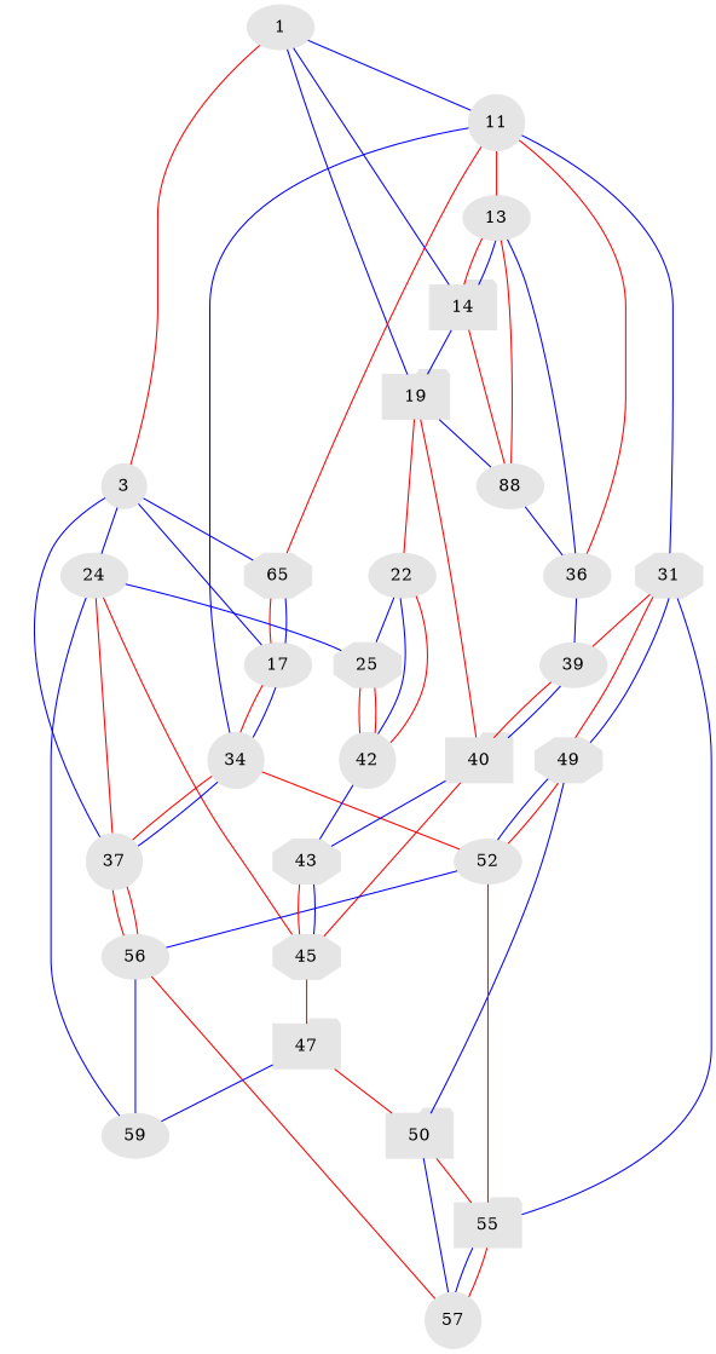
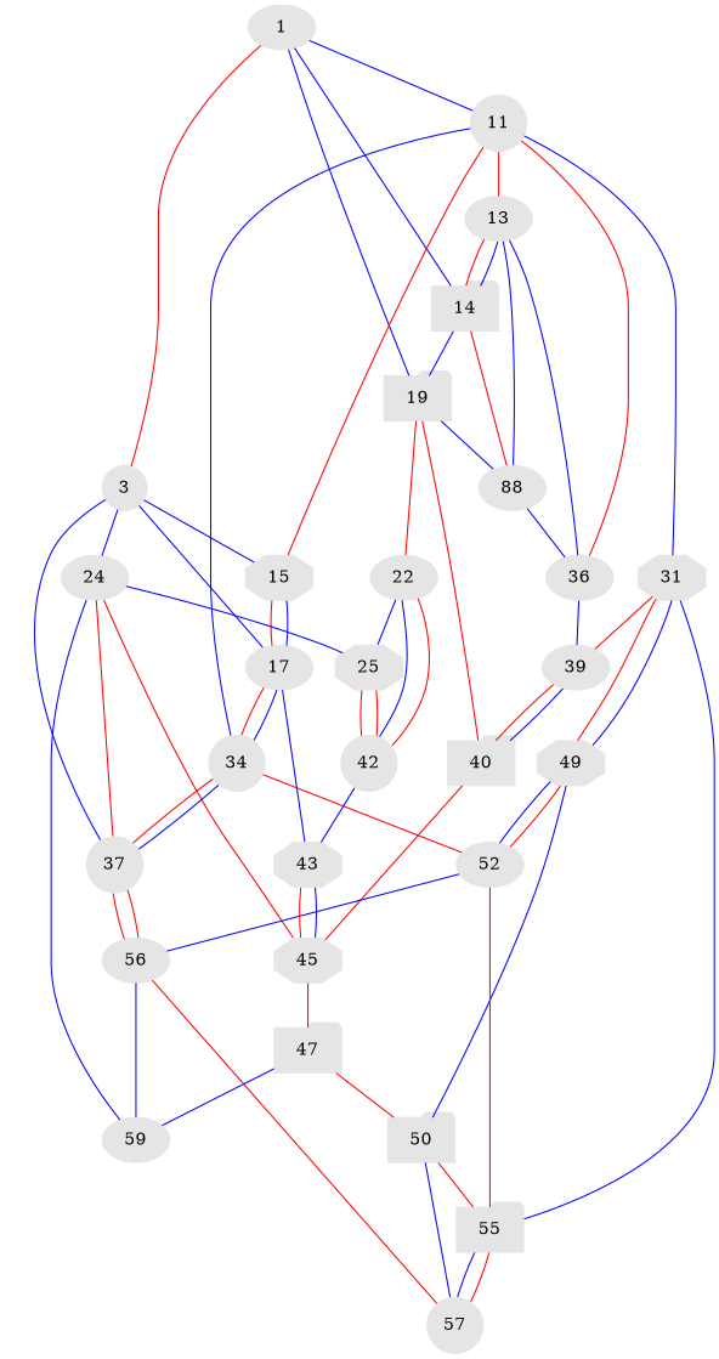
  graph {
    node [color=gray90 shape=ellipse style=filled]
    edge [color=blue]
    1 [super="+2+7"]
    3 [shape=circle super="+4"]
    11 [shape=circle super="+12+16"]
    14 [shape=folder super="+18"]
    19 [shape=folder super="+20"]
-   15 [shape=octagon label=65]
+   15 [shape=octagon]
    17
    24 [super="+60+26"]
    37 [shape=circle]
    13 [super="+27"]
    31 [shape=octagon super="+32"]
    34 [shape=circle super="+35"]
    36 [super="+38"]
    n14 [label=88 super="+29"]
    22 [super="+23"]
    40 [shape=folder super="+41"]
    25 [shape=octagon]
    45 [shape=octagon super="+46"]
    59
    56 [super="+58"]
    42 [shape=circle]
    39
    49 [shape=octagon]
    55 [shape=folder]
    52 [super="+54"]
    43 [shape=octagon]
    47 [shape=folder super="+48"]
    50 [shape=folder super="+51"]
    57 [shape=circle]
    1 -- 3 [color=red]
    1 -- 11
    1 -- 14
    1 -- 19
    3 -- 15
    3 -- 17
    3 -- 24 [weight=2]
    3 -- 37
    11 -- 15 [color=red]
    11 -- 13 [color=red]
    11 -- 31 [weight=2]
    11 -- 34
    11 -- 36 [color=red]
    14 -- 19
    14 -- n14 [color=red]
    19 -- n14
    19 -- 22 [color=red]
    19 -- 40 [color=red]
    15 -- 17 [color=red]
    15 -- 17
    17 -- 34 [color=red]
    17 -- 34
    24 -- 37 [color=red]
    24 -- 25
    24 -- 45 [color=red weight=2]
    24 -- 59
    37 -- 56 [color=red]
    37 -- 56 [color=red]
    13 -- 14 [color=red]
    13 -- 14
    13 -- 36
-   13 -- n14 [color=red]
+   13 -- n14
    31 -- 39 [color=red]
    31 -- 49 [color=red]
    31 -- 49
    31 -- 55
    34 -- 37 [color=red]
    34 -- 37
    34 -- 52 [color=red]
    36 -- 39
    n14 -- 36
    22 -- 25
    22 -- 42
    22 -- 42 [color=red]
    40 -- 45 [color=red]
-   40 -- 43
+   17 -- 43
    25 -- 42 [color=red]
    25 -- 42 [color=red]
    45 -- 47 [color=red]
    56 -- 59
    56 -- 57 [color=red]
    42 -- 43
    39 -- 40 [color=red]
    39 -- 40
    49 -- 52
    49 -- 52 [color=red]
    49 -- 50
    55 -- 57
    55 -- 57 [color=red]
    52 -- 56
    52 -- 55 [color=red]
    43 -- 45 [color=red]
    43 -- 45
    47 -- 59
    47 -- 50 [color=red]
    50 -- 55 [color=red]
    50 -- 57
  }
